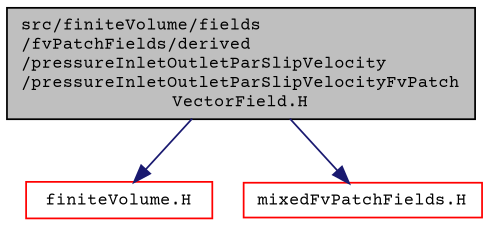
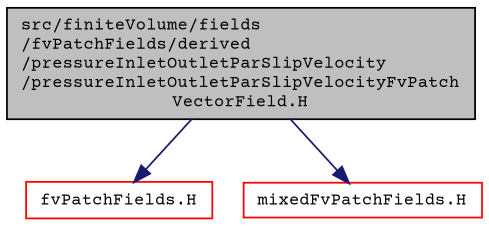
  digraph {
    fontname="Courier Prime"
    node [color=red fontname="Courier Prime" fontsize=10 shape=record]
    edge [color=midnightblue fontname="Courier Prime" fontsize=10 labelfontname=Helvetica labelfontsize=10 style=solid]
    n1 [color=black fillcolor=grey75 fontcolor=black height=0.2 label="src/finiteVolume/fields\l/fvPatchFields/derived\l/pressureInletOutletParSlipVelocity\l/pressureInletOutletParSlipVelocityFvPatch\lVectorField.H" style=filled width=0.4]
-   n2 [height=0.2 label="finiteVolume.H" width=0.4]
+   n2 [height=0.2 label="fvPatchFields.H" width=0.4]
    n3 [height=0.2 label="mixedFvPatchFields.H" width=0.4]
    n1 -> n2
    n1 -> n3
  }
